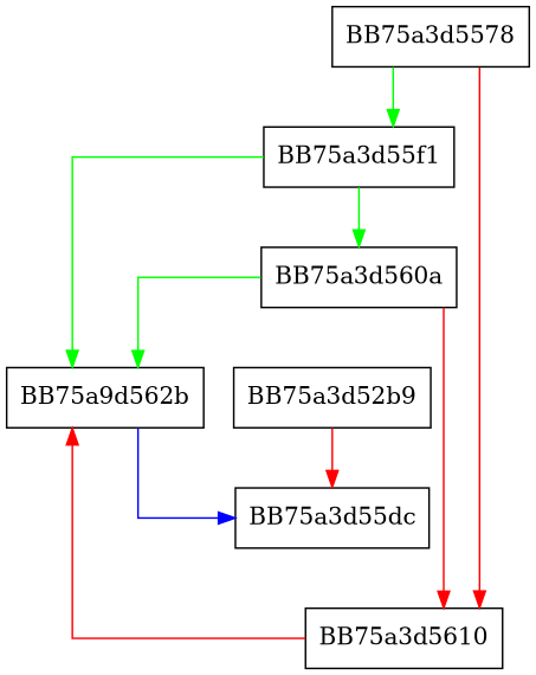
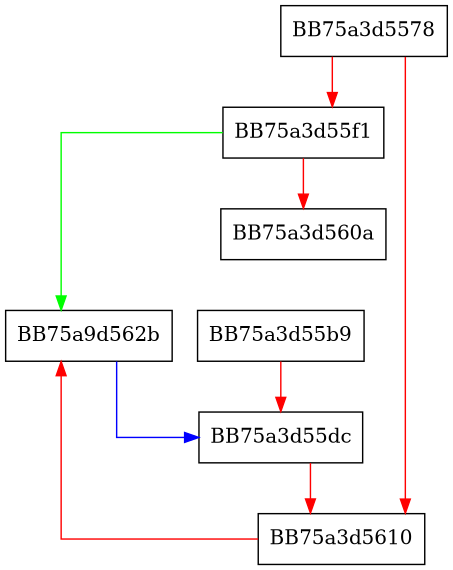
  digraph {
    splines=ortho
    node [shape=box]
    edge [color=red]
    BB75a3d5578
    BB75a3d55f1
    BB75a3d5610
    n4 [label=BB75a9d562b]
    BB75a3d560a
-   BB75a3d55b9 [label=BB75a3d52b9]
+   BB75a3d55b9
    BB75a3d55dc
-   BB75a3d5578 -> BB75a3d55f1 [color=green]
+   BB75a3d5578 -> BB75a3d55f1
    BB75a3d5578 -> BB75a3d5610
    BB75a3d55f1 -> n4 [color=green]
-   BB75a3d55f1 -> BB75a3d560a [color=green]
+   BB75a3d55f1 -> BB75a3d560a
    BB75a3d5610 -> n4
    n4 -> BB75a3d55dc [color=blue]
-   BB75a3d560a -> BB75a3d5610
-   BB75a3d560a -> n4 [color=green]
+   BB75a3d55dc -> BB75a3d5610
    BB75a3d55b9 -> BB75a3d55dc
  }
